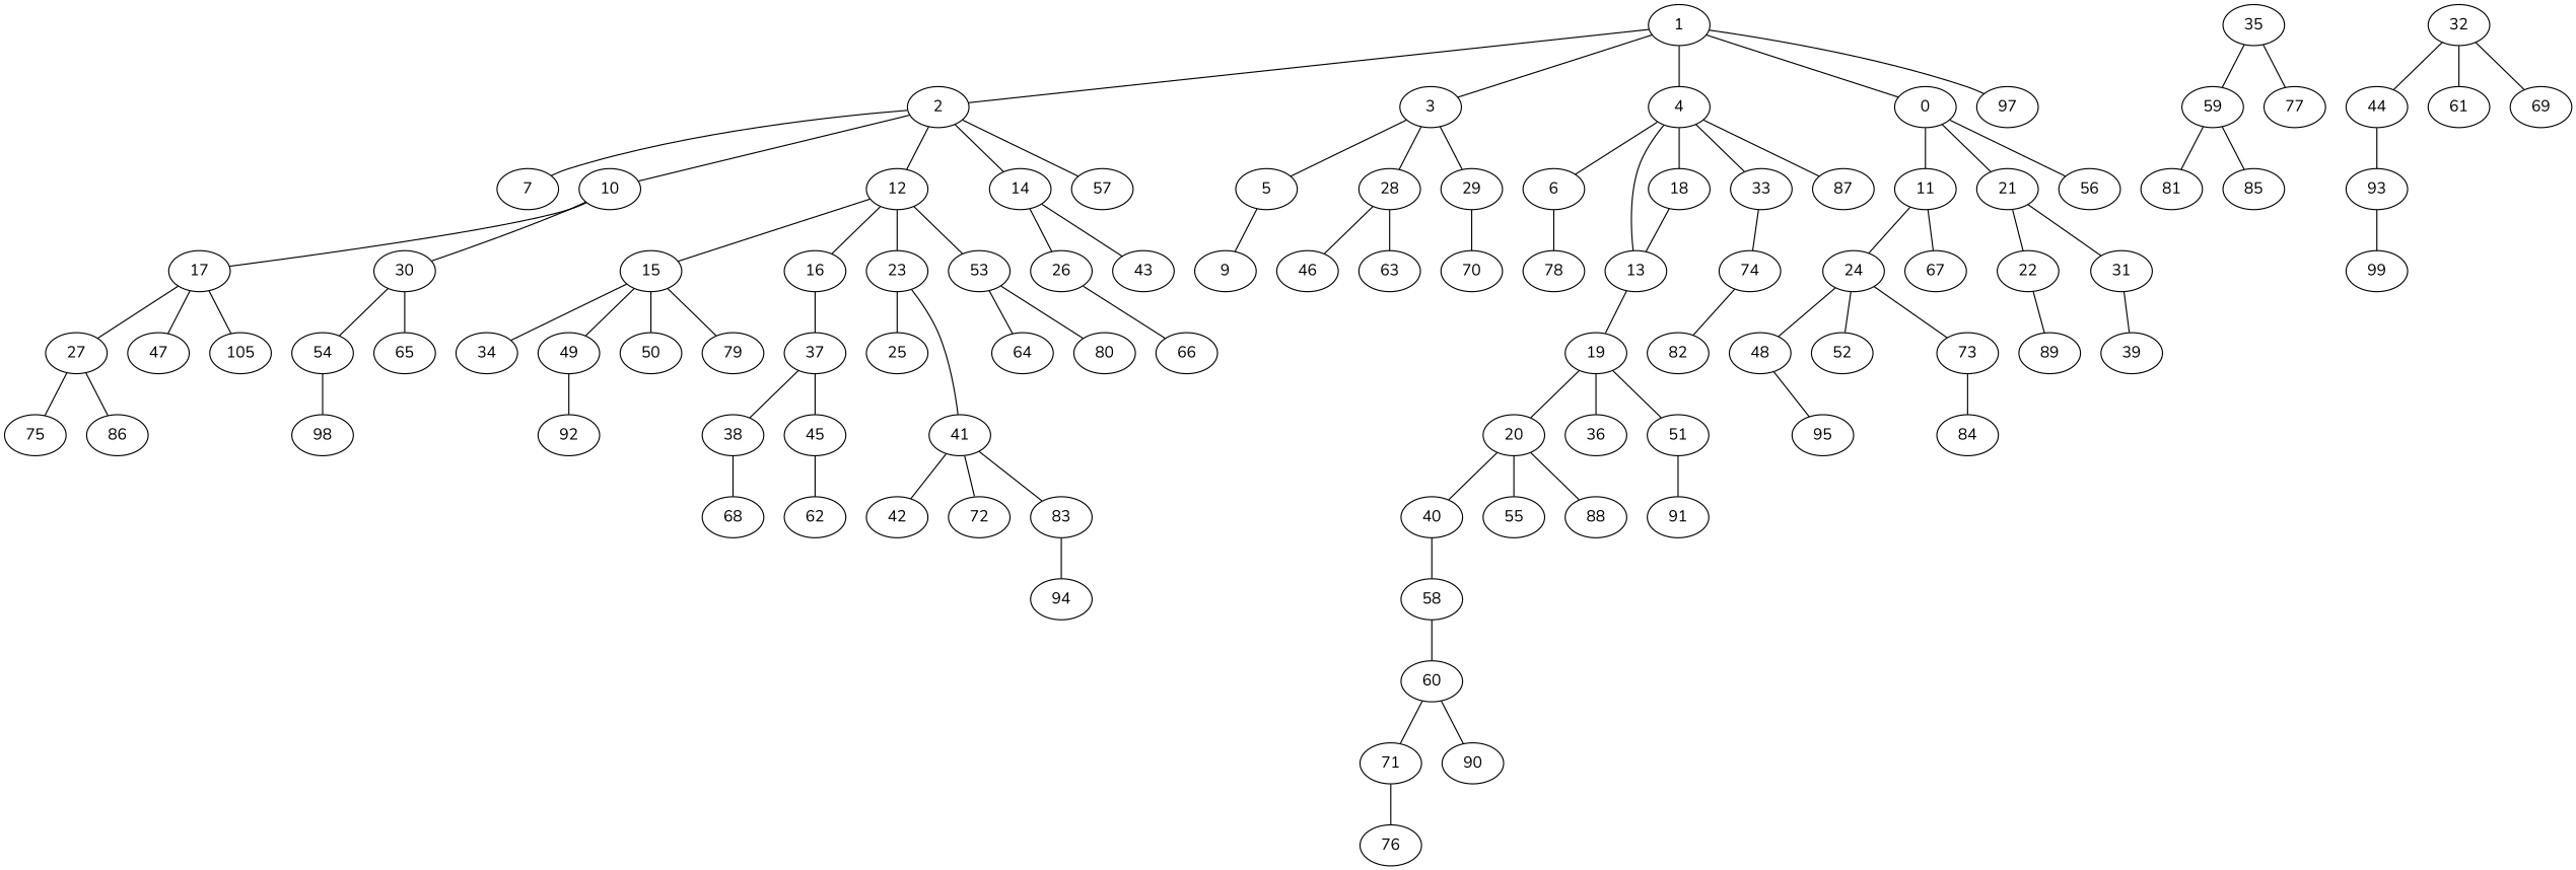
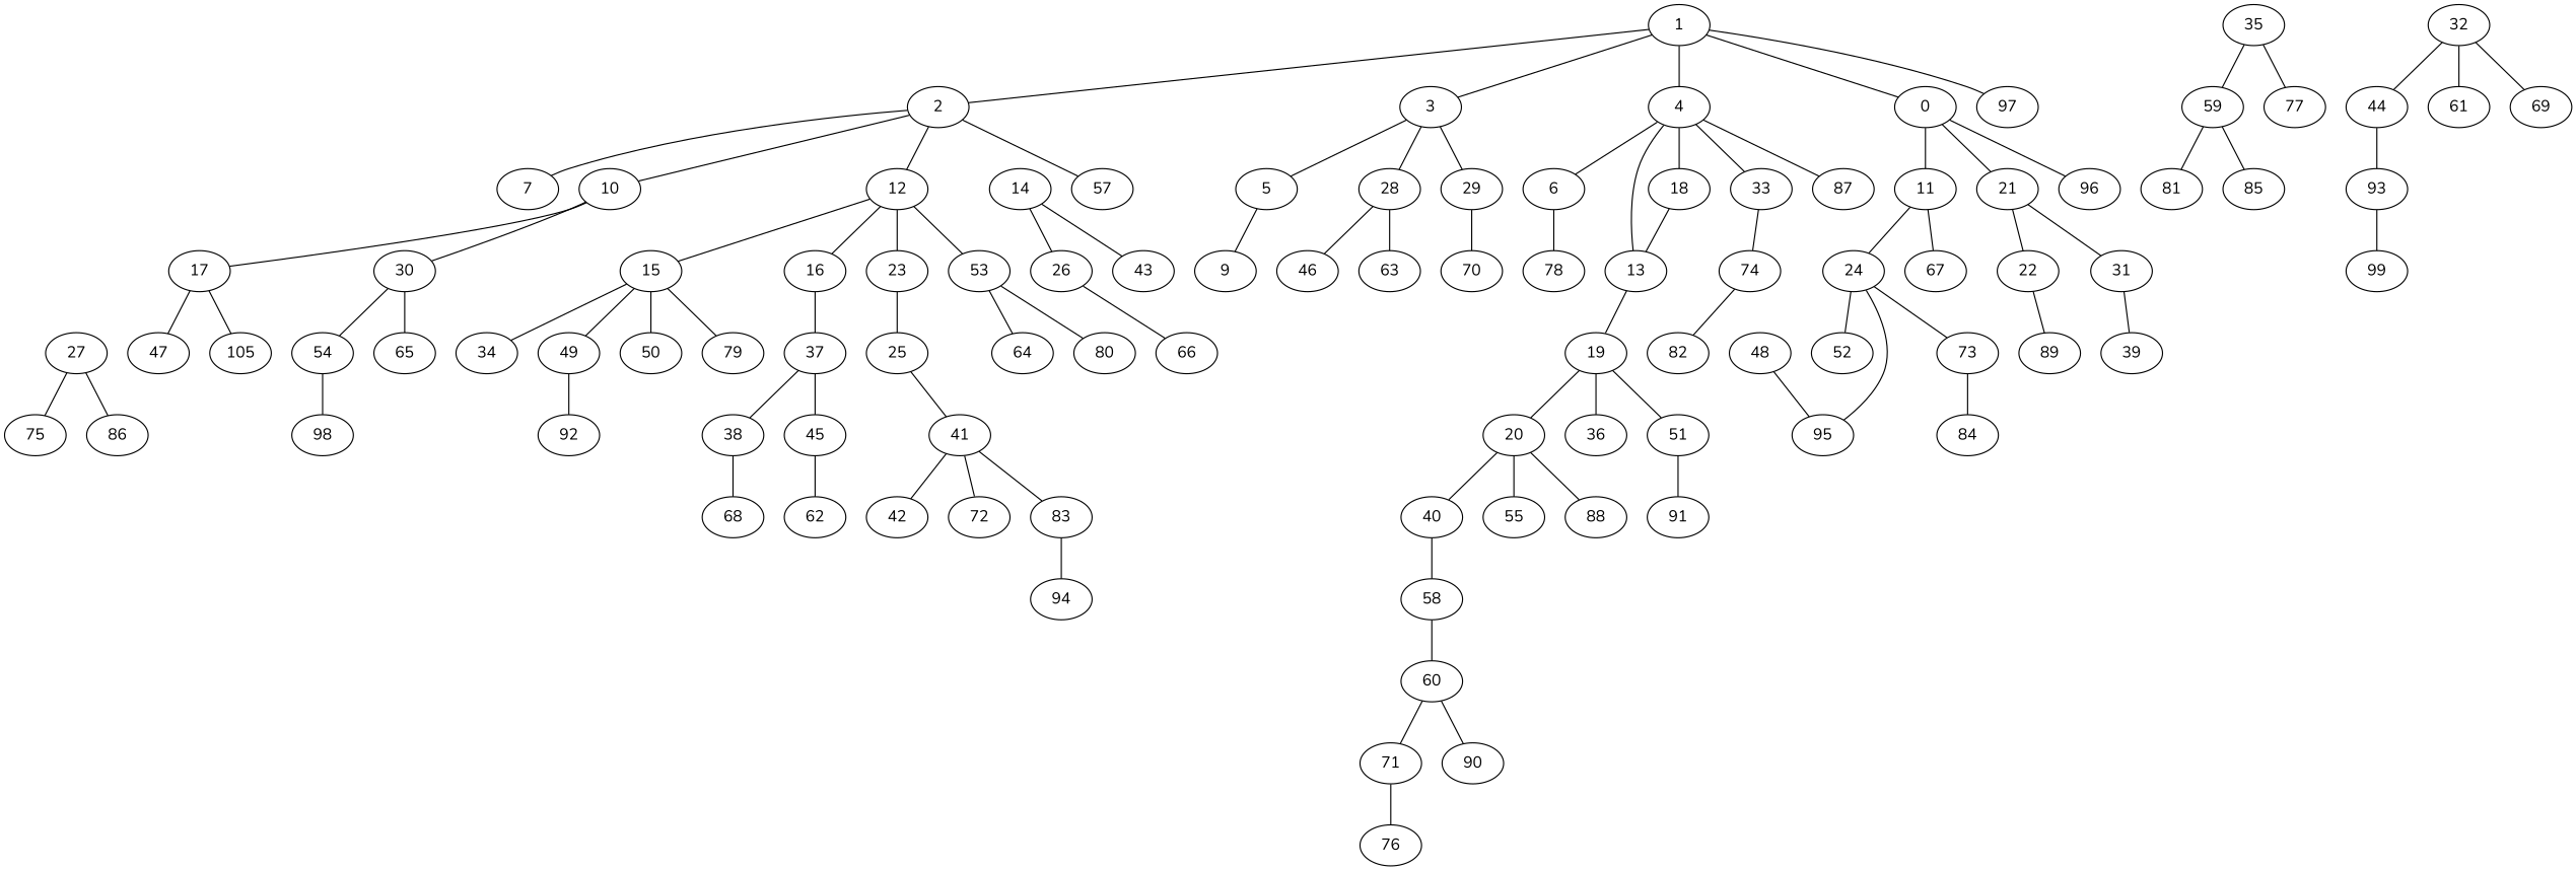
  graph {
    fontname=Nunito
    node [fontname=Nunito]
    edge [fontname=Nunito]
    1
    2
    3
    4
    n5 [label=0]
    97
    7
    10
    12
    14
    57
    5
    28
    29
    6
    13
    18
    33
    87
    11
    21
-   56
+   56 [label=96]
    17
    30
    15
    16
    23
    53
    26
    43
    35
    59
    77
    9
    46
    63
    70
    78
    19
    74
    24
    67
    22
    31
    27
    47
    n47 [label=105]
    54
    65
    34
    49
    50
    79
    37
    25
    64
    80
    66
    81
    85
    20
    36
    51
    32
    44
    61
    69
    82
    48
    52
    73
    89
    39
    75
    86
    98
    95
    84
    92
    38
    45
    41
    40
    55
    88
    91
    68
    62
    93
    58
    60
    42
    72
    83
    94
    99
    71
    90
    76
    1 -- 2
    1 -- 3
    1 -- 4
    1 -- n5
    1 -- 97
    2 -- 7
    2 -- 10
    2 -- 12
-   2 -- 14
    2 -- 57
    3 -- 5
    3 -- 28
    3 -- 29
    4 -- 6
    4 -- 13
    4 -- 18
    4 -- 33
    4 -- 87
    n5 -- 11
    n5 -- 21
    n5 -- 56
    10 -- 17
    10 -- 30
    12 -- 15
    12 -- 16
    12 -- 23
    12 -- 53
    14 -- 26
    14 -- 43
    5 -- 9
    28 -- 46
    28 -- 63
    29 -- 70
    6 -- 78
    13 -- 19
    18 -- 13
    33 -- 74
    11 -- 24
    11 -- 67
    21 -- 22
    21 -- 31
-   17 -- 27
    17 -- 47
    17 -- n47
    30 -- 54
    30 -- 65
    15 -- 34
    15 -- 49
    15 -- 50
    15 -- 79
    16 -- 37
    23 -- 25
    53 -- 64
    53 -- 80
    26 -- 66
    35 -- 59
    35 -- 77
    59 -- 81
    59 -- 85
    19 -- 20
    19 -- 36
    19 -- 51
    74 -- 82
-   24 -- 48
+   24 -- 95
    24 -- 52
    24 -- 73
    22 -- 89
    31 -- 39
    27 -- 75
    27 -- 86
    54 -- 98
    49 -- 92
    37 -- 38
    37 -- 45
-   23 -- 41
+   25 -- 41
    20 -- 40
    20 -- 55
    20 -- 88
    51 -- 91
    32 -- 44
    32 -- 61
    32 -- 69
    44 -- 93
    48 -- 95
    73 -- 84
    38 -- 68
    45 -- 62
    41 -- 42
    41 -- 72
    41 -- 83
    40 -- 58
    93 -- 99
    58 -- 60
    60 -- 71
    60 -- 90
    83 -- 94
    71 -- 76
  }
